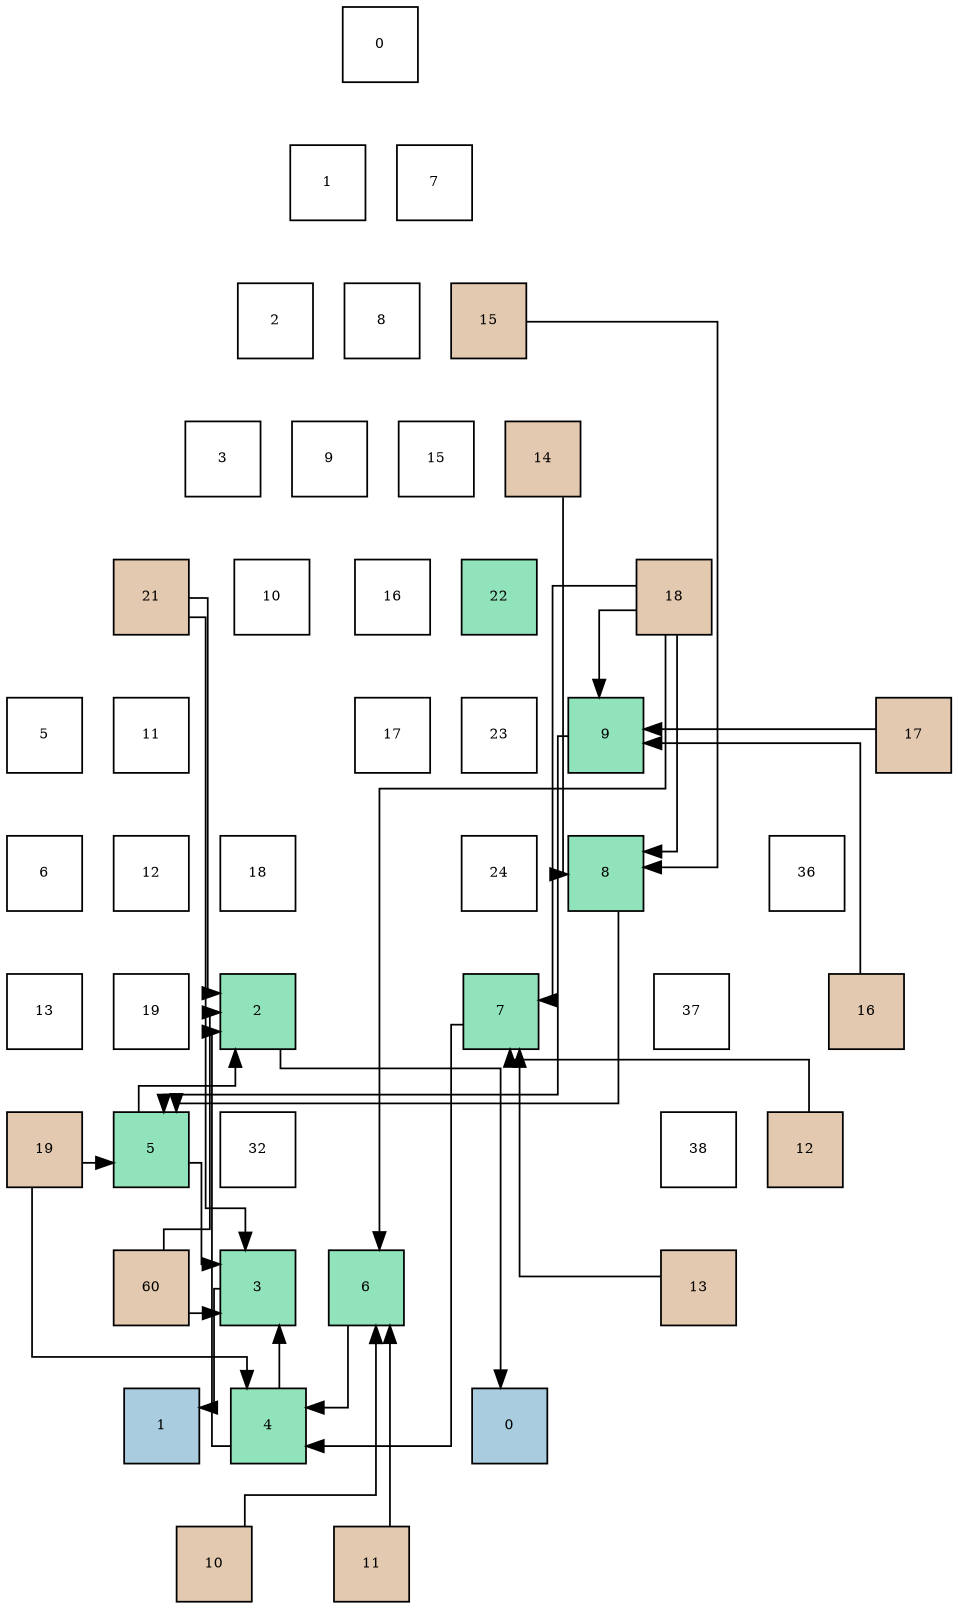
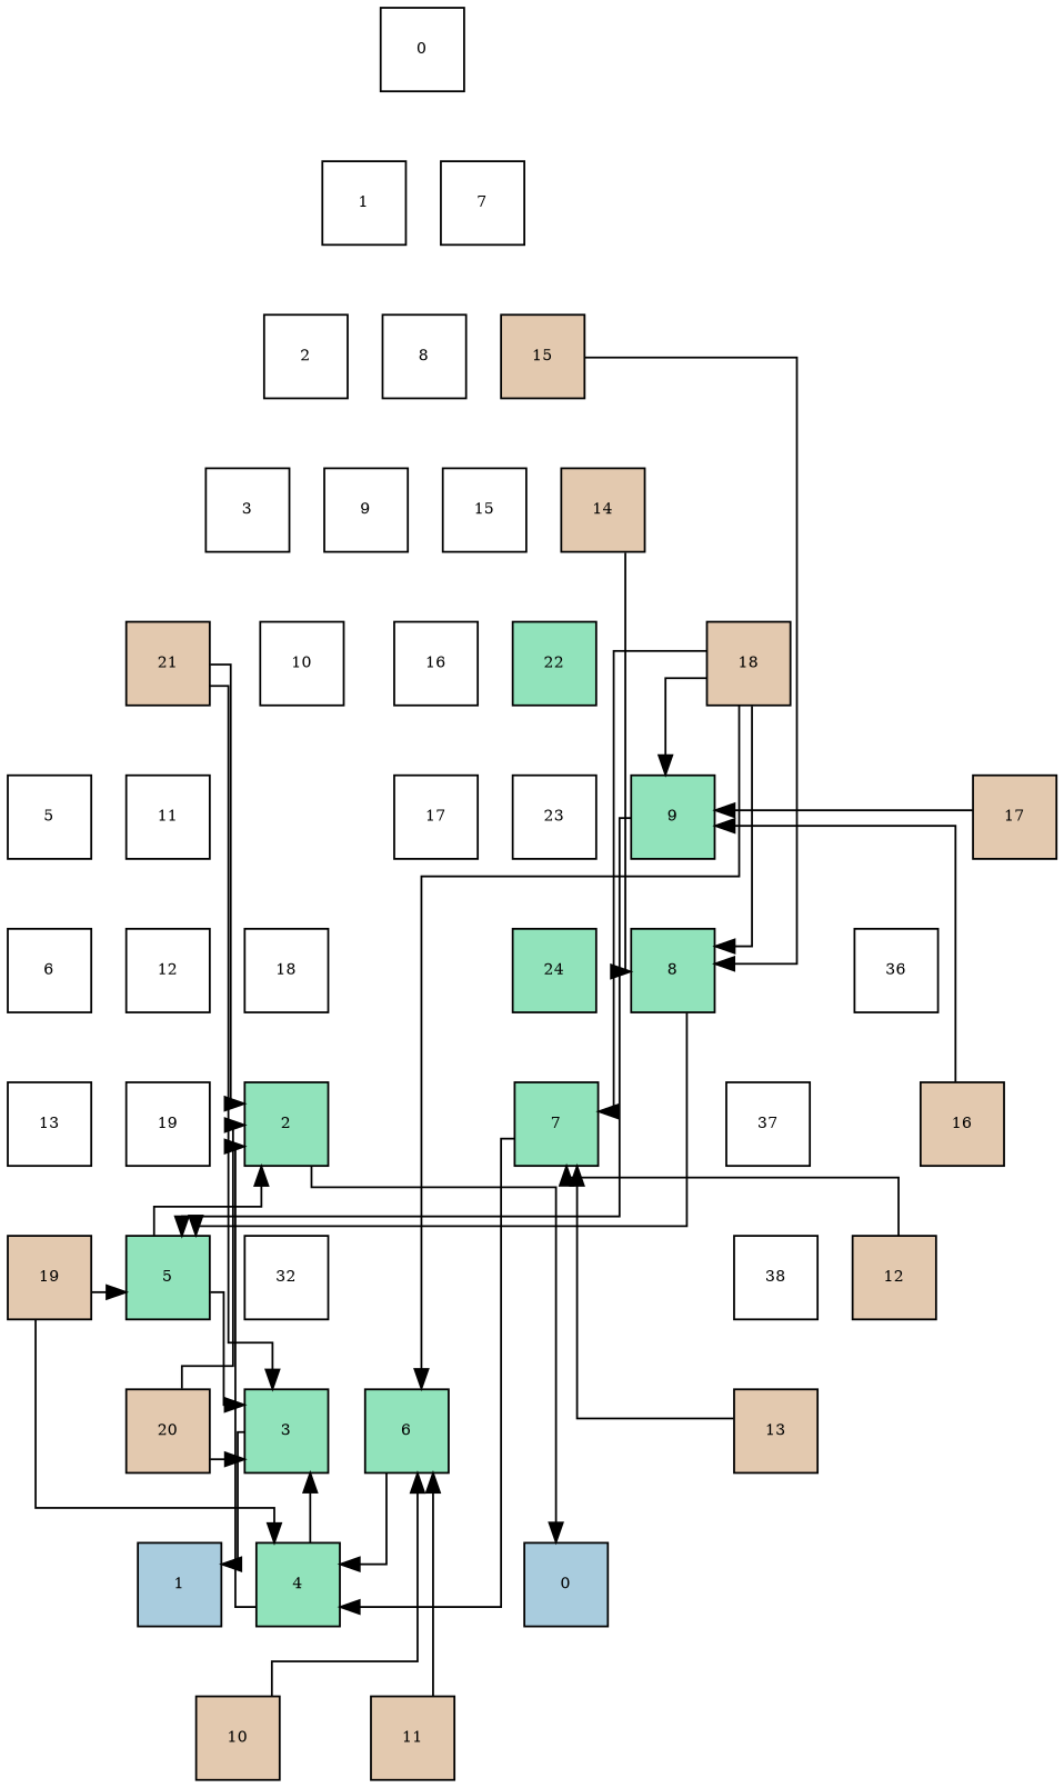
  digraph {
    rank=same
    rankdir=TB
    splines=ortho
    node [fillcolor="#ffffff" fixedsize=true fontsize=8 shape=square style=filled]
    edge [constraint=true style=invis]
    n1 [label=0 width=0.6]
    n2 [label=1 width=0.6]
    n3 [label=7 width=0.6]
    n4 [label=2 width=0.6]
    n5 [label=8 width=0.6]
    n6 [fillcolor="#e3c9af" label=15 width=0.6]
    n7 [label=3 width=0.6]
    n8 [label=9 width=0.6]
    n9 [label=15 width=0.6]
    n10 [fillcolor="#e3c9af" label=21 width=0.6]
    n11 [label=10 width=0.6]
    n12 [label=16 width=0.6]
    n13 [label=5 width=0.6]
    n14 [label=11 width=0.6]
    n15 [fillcolor="#91e3bb" label=2 width=0.6]
    n16 [fillcolor="#91e3bb" label=3 width=0.6]
    n17 [label=17 width=0.6]
    n18 [label=6 width=0.6]
    n19 [label=12 width=0.6]
    n20 [label=18 width=0.6]
    n21 [fillcolor="#91e3bb" label=5 width=0.6]
    n22 [label=32 width=0.6]
    n23 [fillcolor="#a9ccde" label=0 width=0.6]
    n24 [fillcolor="#91e3bb" label=4 width=0.6]
    n25 [fillcolor="#a9ccde" label=1 width=0.6]
    n26 [label=13 width=0.6]
    n27 [label=19 width=0.6]
    n28 [fillcolor="#e3c9af" label=19 width=0.6]
    n29 [fillcolor="#e3c9af" label=14 width=0.6]
    n30 [fillcolor="#91e3bb" label=8 width=0.6]
    n31 [fillcolor="#91e3bb" label=22 width=0.6]
    n32 [label=23 width=0.6]
-   n33 [label=24 width=0.6]
-   n34 [fillcolor="#e3c9af" label=60 width=0.6]
+   n33 [fillcolor="#91e3bb" label=24 width=0.6]
+   n34 [fillcolor="#e3c9af" label=20 width=0.6]
    n35 [fillcolor="#e3c9af" label=18 width=0.6]
    n36 [fillcolor="#91e3bb" label=7 width=0.6]
    n37 [label=37 width=0.6]
    n38 [fillcolor="#91e3bb" label=9 width=0.6]
    n39 [fillcolor="#e3c9af" label=10 width=0.6]
    n40 [fillcolor="#e3c9af" label=11 width=0.6]
    n41 [fillcolor="#e3c9af" label=17 width=0.6]
    n42 [fillcolor="#91e3bb" label=6 width=0.6]
    n43 [label=36 width=0.6]
    n44 [label=38 width=0.6]
    n45 [fillcolor="#e3c9af" label=16 width=0.6]
    n46 [fillcolor="#e3c9af" label=12 width=0.6]
    n47 [fillcolor="#e3c9af" label=13 width=0.6]
    n1 -> n2
    n1 -> n3
    n2 -> n4
    n2 -> n5
    n3 -> n5
    n3 -> n6
    n4 -> n7
    n4 -> n8
    n5 -> n8
    n5 -> n9
    n6 -> n9
    n6 -> n29
    n6 -> n30 [constraint=false style=vis]
    n7 -> n10
    n7 -> n11
    n8 -> n11
    n8 -> n12
    n9 -> n12
    n9 -> n31
    n10 -> n13
    n10 -> n14
    n10 -> n15 [constraint=false style=vis]
    n10 -> n16 [constraint=false style=vis]
    n11 -> n14
    n11 -> n17
    n12 -> n17
    n12 -> n32
    n13 -> n18
    n13 -> n19
    n14 -> n19
    n14 -> n20
    n15 -> n21
    n15 -> n22
    n15 -> n23 [constraint=false style=vis]
    n16 -> n24
    n16 -> n25 [constraint=false style=vis]
    n16 -> n25
    n17 -> n20
    n17 -> n33
    n18 -> n26
    n19 -> n26
    n19 -> n27
    n20 -> n15
    n20 -> n27
    n21 -> n15 [constraint=false style=vis]
    n21 -> n16 [constraint=false style=vis]
    n21 -> n16
    n21 -> n34
    n22 -> n16
    n22 -> n42
    n23 -> n40
    n24 -> n15 [constraint=false style=vis]
    n24 -> n16 [constraint=false style=vis]
    n24 -> n39
    n24 -> n40
    n25 -> n39
    n26 -> n28
    n27 -> n21
    n27 -> n28
    n28 -> n21 [constraint=false style=vis]
    n28 -> n24 [constraint=false style=vis]
    n28 -> n34
    n29 -> n30 [constraint=false style=vis]
    n29 -> n31
    n29 -> n35
    n30 -> n21 [constraint=false style=vis]
    n30 -> n36
    n30 -> n37
    n31 -> n32
    n31 -> n38
    n32 -> n30
    n32 -> n33
    n33 -> n15
    n33 -> n36
    n34 -> n15 [constraint=false style=vis]
    n34 -> n16 [constraint=false style=vis]
    n34 -> n25
    n35 -> n30 [constraint=false style=vis]
    n35 -> n36 [constraint=false style=vis]
    n35 -> n38 [constraint=false style=vis]
    n35 -> n38
    n35 -> n41
    n35 -> n42 [constraint=false style=vis]
    n36 -> n22
    n36 -> n24 [constraint=false style=vis]
    n36 -> n44
    n37 -> n44
    n37 -> n46
    n38 -> n21 [constraint=false style=vis]
    n38 -> n30
    n38 -> n43
    n39 -> n42 [constraint=false style=vis]
    n40 -> n42 [constraint=false style=vis]
    n41 -> n38 [constraint=false style=vis]
    n41 -> n43
    n42 -> n23
    n42 -> n24 [constraint=false style=vis]
    n42 -> n24
    n43 -> n37
    n43 -> n45
    n44 -> n42
    n44 -> n47
    n45 -> n38 [constraint=false style=vis]
    n45 -> n46
    n46 -> n36 [constraint=false style=vis]
    n46 -> n47
    n47 -> n23
    n47 -> n36 [constraint=false style=vis]
  }
